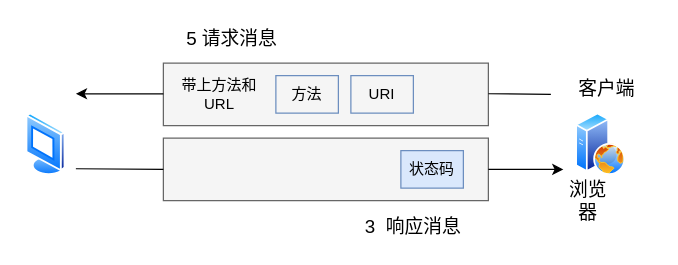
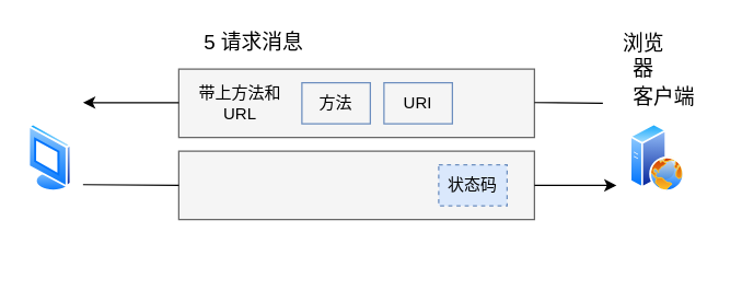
  <mxCell id="0" />
  <mxCell id="1" parent="0" />
  <mxCell id="2" value="" style="aspect=fixed;perimeter=ellipsePerimeter;html=1;align=center;shadow=0;dashed=0;spacingTop=3;image;image=img/lib/active_directory/web_server.svg;" vertex="1" parent="1"><mxGeometry x="460" y="90" width="40" height="50" as="geometry" /></mxCell>
  <mxCell id="3" value="" style="aspect=fixed;perimeter=ellipsePerimeter;html=1;align=center;shadow=0;dashed=0;spacingTop=3;image;image=img/lib/active_directory/vista_terminal.svg;" vertex="1" parent="1"><mxGeometry x="20" y="90" width="32.5" height="50" as="geometry" /></mxCell>
  <mxCell id="4" value="" style="rounded=0;whiteSpace=wrap;html=1;fillColor=#f5f5f5;strokeColor=#666666;fontColor=#333333;" vertex="1" parent="1"><mxGeometry x="130" y="50" width="260" height="50" as="geometry" /></mxCell>
  <mxCell id="5" value="方法" style="rounded=0;whiteSpace=wrap;html=1;fillColor=#f5f5f5;strokeColor=#6c8ebf;" vertex="1" parent="1"><mxGeometry x="220" y="60" width="50" height="30" as="geometry" /></mxCell>
  <mxCell id="6" value="URI" style="rounded=0;whiteSpace=wrap;html=1;fillColor=#f5f5f5;strokeColor=#6c8ebf;" vertex="1" parent="1"><mxGeometry x="280" y="60" width="50" height="30" as="geometry" /></mxCell>
  <mxCell id="7" value="&lt;font style=&quot;font-size: 15px&quot;&gt;5 请求消息&lt;/font&gt;" style="text;html=1;strokeColor=none;fillColor=none;align=center;verticalAlign=middle;whiteSpace=wrap;rounded=0;" vertex="1" parent="1"><mxGeometry x="130" y="20" width="110" height="20" as="geometry" /></mxCell>
  <mxCell id="8" value="带上方法和URL" style="text;html=1;strokeColor=none;fillColor=none;align=center;verticalAlign=middle;whiteSpace=wrap;rounded=0;" vertex="1" parent="1"><mxGeometry x="140" y="65" width="70" height="20" as="geometry" /></mxCell>
  <mxCell id="9" value="" style="rounded=0;whiteSpace=wrap;html=1;fillColor=#f5f5f5;strokeColor=#666666;fontColor=#333333;" vertex="1" parent="1"><mxGeometry x="130" y="110" width="260" height="50" as="geometry" /></mxCell>
- <mxCell id="10" value="状态码" style="rounded=0;whiteSpace=wrap;html=1;fillColor=#dae8fc;strokeColor=#6c8ebf;" vertex="1" parent="1"><mxGeometry x="320" y="120" width="50" height="30" as="geometry" /></mxCell>
- <mxCell id="11" value="&lt;font style=&quot;font-size: 15px&quot;&gt;3&amp;nbsp; 响应消息&lt;/font&gt;" style="text;html=1;strokeColor=none;fillColor=none;align=center;verticalAlign=middle;whiteSpace=wrap;rounded=0;" vertex="1" parent="1"><mxGeometry x="270" y="170" width="120" height="20" as="geometry" /></mxCell>
- <mxCell id="12" value="&lt;font style=&quot;font-size: 15px&quot;&gt;浏览器&lt;/font&gt;" style="text;html=1;strokeColor=none;fillColor=none;align=center;verticalAlign=middle;whiteSpace=wrap;rounded=0;" vertex="1" parent="1"><mxGeometry x="450" y="150" width="40" height="20" as="geometry" /></mxCell>
+ <mxCell id="10" value="状态码" style="rounded=0;whiteSpace=wrap;html=1;fillColor=#dae8fc;strokeColor=#6c8ebf;dashed=1;" vertex="1" parent="1"><mxGeometry x="320" y="120" width="50" height="30" as="geometry" /></mxCell>
+ <mxCell id="12" value="&lt;font style=&quot;font-size: 15px&quot;&gt;浏览器&lt;/font&gt;" style="text;html=1;strokeColor=none;fillColor=none;align=center;verticalAlign=middle;whiteSpace=wrap;rounded=0;" vertex="1" parent="1"><mxGeometry x="450" y="30" width="40" height="20" as="geometry" /></mxCell>
  <mxCell id="13" value="&lt;font style=&quot;font-size: 15px&quot;&gt;客户端&lt;/font&gt;" style="text;html=1;strokeColor=none;fillColor=none;align=center;verticalAlign=middle;whiteSpace=wrap;rounded=0;" vertex="1" parent="1"><mxGeometry x="450" y="60" width="70" height="20" as="geometry" /></mxCell>
  <mxCell id="14" value="" style="endArrow=none;html=1;endFill=0;" edge="1" parent="1"><mxGeometry width="50" height="50" relative="1" as="geometry"><mxPoint x="440" y="75" as="sourcePoint" /><mxPoint x="390" y="74.5" as="targetPoint" /></mxGeometry></mxCell>
  <mxCell id="15" value="" style="endArrow=classic;html=1;" edge="1" parent="1"><mxGeometry width="50" height="50" relative="1" as="geometry"><mxPoint x="130" y="74.5" as="sourcePoint" /><mxPoint x="60" y="74.5" as="targetPoint" /></mxGeometry></mxCell>
  <mxCell id="16" value="" style="endArrow=none;html=1;endFill=0;exitX=0;exitY=0.5;exitDx=0;exitDy=0;" edge="1" parent="1" source="9"><mxGeometry width="50" height="50" relative="1" as="geometry"><mxPoint x="110" y="135" as="sourcePoint" /><mxPoint x="60" y="134.5" as="targetPoint" /></mxGeometry></mxCell>
  <mxCell id="17" value="" style="endArrow=classic;html=1;exitX=1;exitY=0.5;exitDx=0;exitDy=0;" edge="1" parent="1" source="9"><mxGeometry width="50" height="50" relative="1" as="geometry"><mxPoint x="400" y="160" as="sourcePoint" /><mxPoint x="450" y="135" as="targetPoint" /></mxGeometry></mxCell>
